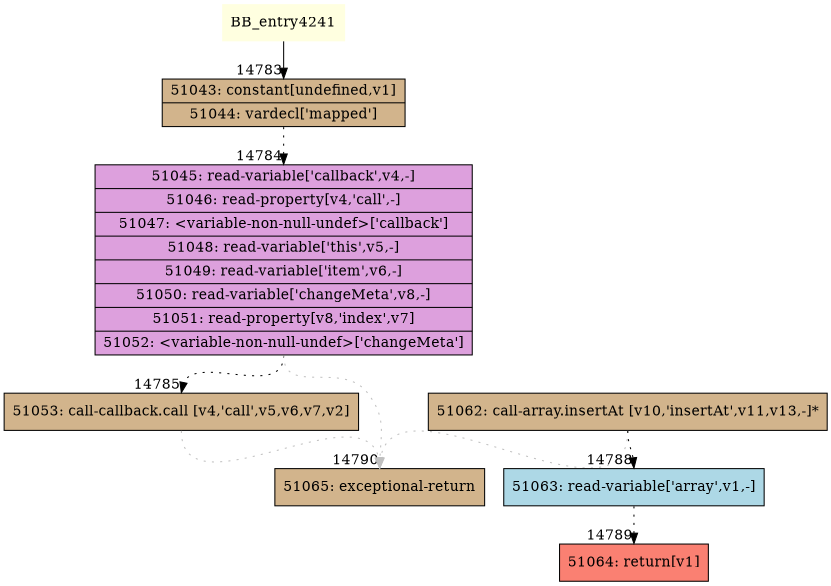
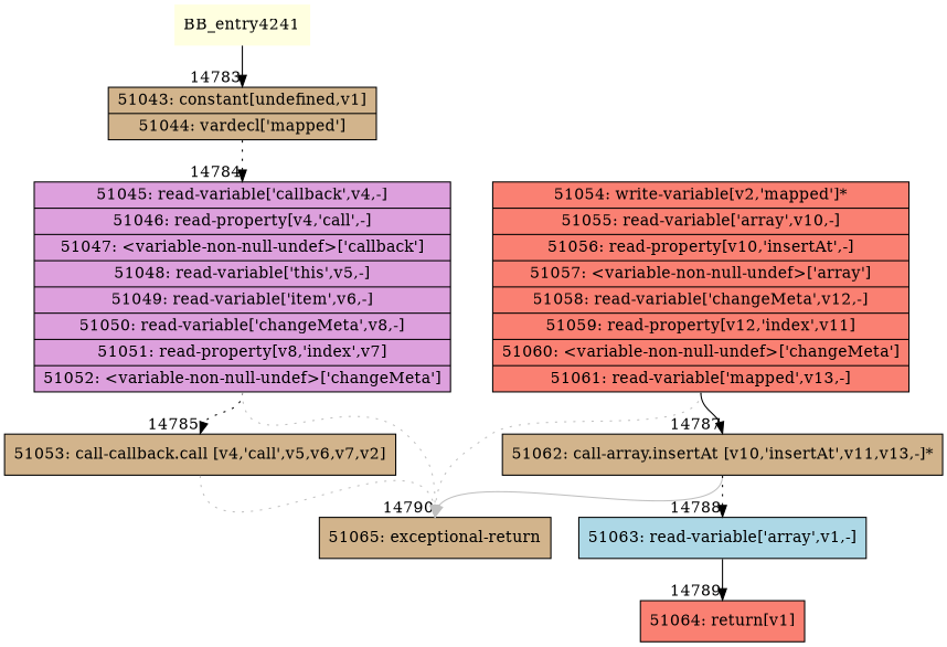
  digraph {
    rankdir=TD
    node [fillcolor=tan shape=record style=filled]
    edge [headport=n style=dotted tailport=s]
    n1 [fillcolor=lightyellow label=BB_entry4241 shape=none]
    n2 [label="{51043: constant[undefined,v1]|51044: vardecl['mapped']}"]
    n3 [fillcolor=plum label="{51045: read-variable['callback',v4,-]|51046: read-property[v4,'call',-]|51047: \<variable-non-null-undef\>['callback']|51048: read-variable['this',v5,-]|51049: read-variable['item',v6,-]|51050: read-variable['changeMeta',v8,-]|51051: read-property[v8,'index',v7]|51052: \<variable-non-null-undef\>['changeMeta']}"]
    n4 [label="{51053: call-callback.call [v4,'call',v5,v6,v7,v2]}"]
    n5 [label="{51065: exceptional-return}"]
+   n6 [fillcolor=salmon label="{51054: write-variable[v2,'mapped']*|51055: read-variable['array',v10,-]|51056: read-property[v10,'insertAt',-]|51057: \<variable-non-null-undef\>['array']|51058: read-variable['changeMeta',v12,-]|51059: read-property[v12,'index',v11]|51060: \<variable-non-null-undef\>['changeMeta']|51061: read-variable['mapped',v13,-]}"]
    n7 [label="{51062: call-array.insertAt [v10,'insertAt',v11,v13,-]*}"]
    n8 [fillcolor=lightblue label="{51063: read-variable['array',v1,-]}"]
    n9 [fillcolor=salmon label="{51064: return[v1]}"]
    n1 -> n2 [headlabel="    14783" style=solid]
    n2 -> n3 [headlabel="      14784"]
    n3 -> n4 [headlabel="      14785"]
    n3 -> n5 [color=gray headlabel="      14790"]
    n4 -> n5 [color=gray]
-   n7 -> n5 [color=gray]
+   n6 -> n5 [color=gray]
+   n6 -> n7 [headlabel="      14787" style=solid]
+   n7 -> n5 [color=gray style=solid]
    n7 -> n8 [headlabel="      14788"]
-   n8 -> n9 [headlabel="      14789"]
+   n8 -> n9 [headlabel="      14789" style=solid]
  }
